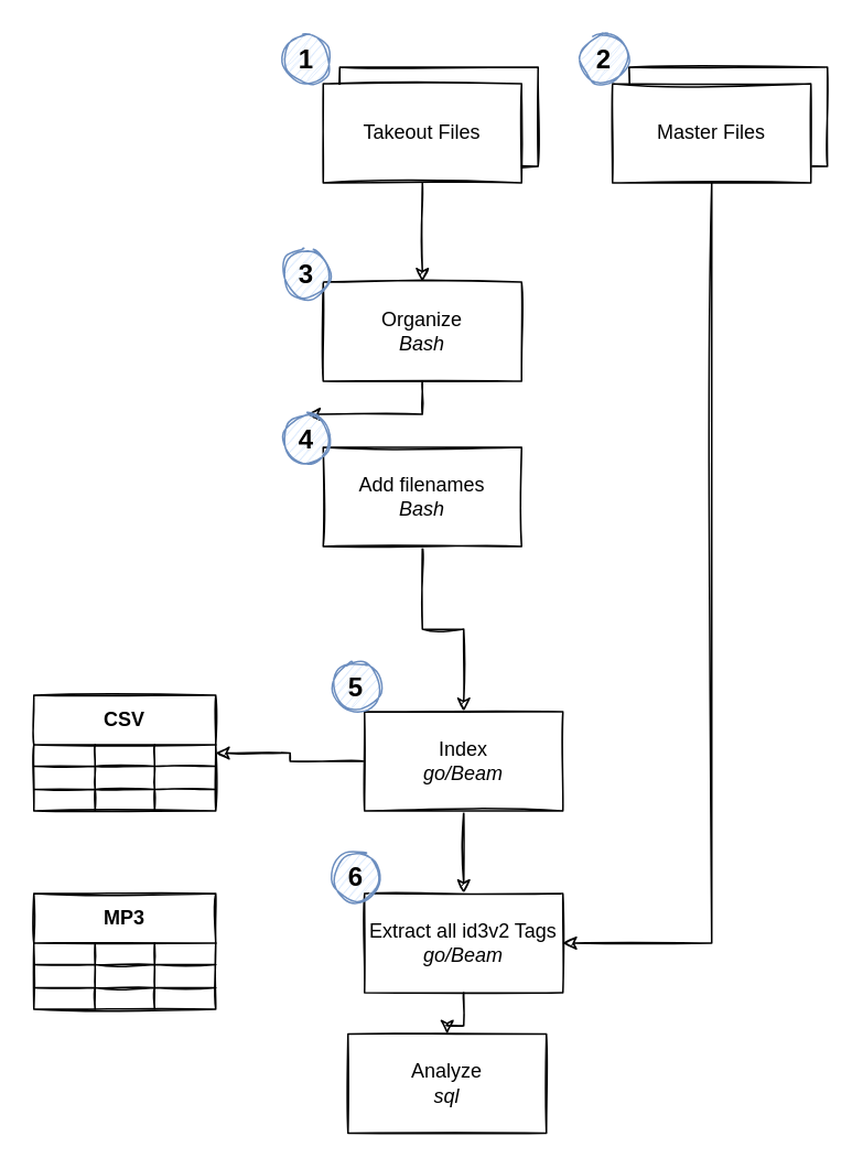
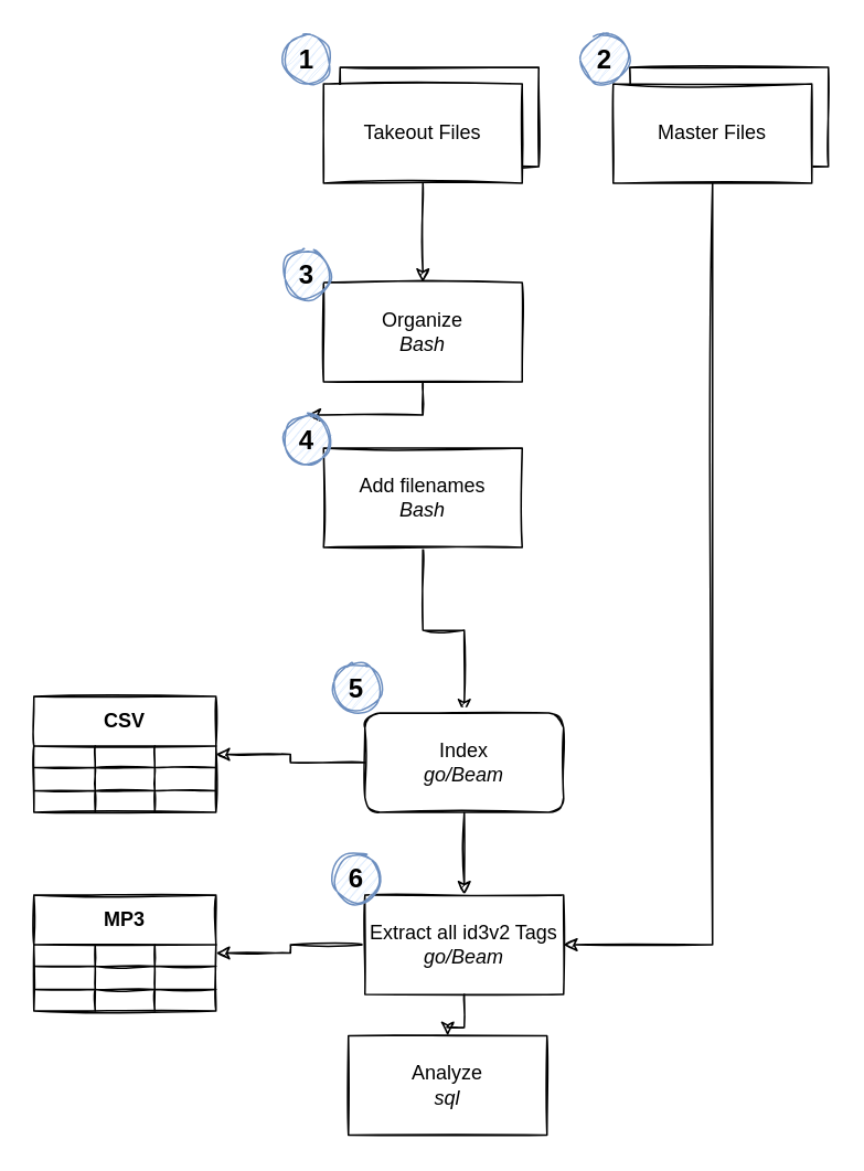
  <mxCell id="0" />
  <mxCell id="1" value="Untitled Layer" parent="0" />
  <mxCell id="2" style="edgeStyle=orthogonalEdgeStyle;rounded=0;sketch=1;orthogonalLoop=1;jettySize=auto;html=1;exitX=0.5;exitY=1;exitDx=0;exitDy=0;" edge="1" parent="1" source="3" target="26"><mxGeometry relative="1" as="geometry" /></mxCell>
  <mxCell id="3" value="Add filenames&lt;br&gt;&lt;i&gt;Bash&lt;/i&gt;" style="rounded=0;whiteSpace=wrap;html=1;sketch=1;" vertex="1" parent="1"><mxGeometry x="195" y="270" width="120" height="60" as="geometry" /></mxCell>
  <mxCell id="4" style="edgeStyle=orthogonalEdgeStyle;rounded=0;sketch=1;orthogonalLoop=1;jettySize=auto;html=1;exitX=0.5;exitY=1;exitDx=0;exitDy=0;" edge="1" parent="1" source="7" target="52"><mxGeometry relative="1" as="geometry" /></mxCell>
  <mxCell id="5" style="edgeStyle=orthogonalEdgeStyle;rounded=0;sketch=1;orthogonalLoop=1;jettySize=auto;html=1;exitX=0.5;exitY=1;exitDx=0;exitDy=0;entryX=1;entryY=0.5;entryDx=0;entryDy=0;" edge="1" parent="1" source="31" target="28"><mxGeometry relative="1" as="geometry" /></mxCell>
  <mxCell id="6" parent="0" />
  <mxCell id="7" value="Organize&lt;br&gt;&lt;i&gt;Bash&lt;/i&gt;" style="rounded=0;whiteSpace=wrap;html=1;sketch=1;" vertex="1" parent="6"><mxGeometry x="195" y="170" width="120" height="60" as="geometry" /></mxCell>
  <mxCell id="8" value="CSV" style="shape=table;html=1;whiteSpace=wrap;startSize=30;container=1;collapsible=0;childLayout=tableLayout;fontStyle=1;align=center;sketch=1;" vertex="1" parent="6"><mxGeometry x="20" y="420" width="110" height="70" as="geometry" /></mxCell>
  <mxCell id="9" value="" style="shape=partialRectangle;html=1;whiteSpace=wrap;collapsible=0;dropTarget=0;pointerEvents=0;fillColor=none;top=0;left=0;bottom=0;right=0;points=[[0,0.5],[1,0.5]];portConstraint=eastwest;" vertex="1" parent="8"><mxGeometry y="30" width="110" height="13" as="geometry" /></mxCell>
  <mxCell id="10" value="" style="shape=partialRectangle;html=1;whiteSpace=wrap;connectable=0;fillColor=none;top=0;left=0;bottom=0;right=0;overflow=hidden;" vertex="1" parent="9"><mxGeometry width="37" height="13" as="geometry" /></mxCell>
  <mxCell id="11" value="" style="shape=partialRectangle;html=1;whiteSpace=wrap;connectable=0;fillColor=none;top=0;left=0;bottom=0;right=0;overflow=hidden;" vertex="1" parent="9"><mxGeometry x="37" width="36" height="13" as="geometry" /></mxCell>
  <mxCell id="12" value="" style="shape=partialRectangle;html=1;whiteSpace=wrap;connectable=0;fillColor=none;top=0;left=0;bottom=0;right=0;overflow=hidden;" vertex="1" parent="9"><mxGeometry x="73" width="37" height="13" as="geometry" /></mxCell>
  <mxCell id="13" value="" style="shape=partialRectangle;html=1;whiteSpace=wrap;collapsible=0;dropTarget=0;pointerEvents=0;fillColor=none;top=0;left=0;bottom=0;right=0;points=[[0,0.5],[1,0.5]];portConstraint=eastwest;" vertex="1" parent="8"><mxGeometry y="43" width="110" height="14" as="geometry" /></mxCell>
  <mxCell id="14" value="" style="shape=partialRectangle;html=1;whiteSpace=wrap;connectable=0;fillColor=none;top=0;left=0;bottom=0;right=0;overflow=hidden;" vertex="1" parent="13"><mxGeometry width="37" height="14" as="geometry" /></mxCell>
  <mxCell id="15" value="" style="shape=partialRectangle;html=1;whiteSpace=wrap;connectable=0;fillColor=none;top=0;left=0;bottom=0;right=0;overflow=hidden;" vertex="1" parent="13"><mxGeometry x="37" width="36" height="14" as="geometry" /></mxCell>
  <mxCell id="16" value="" style="shape=partialRectangle;html=1;whiteSpace=wrap;connectable=0;fillColor=none;top=0;left=0;bottom=0;right=0;overflow=hidden;" vertex="1" parent="13"><mxGeometry x="73" width="37" height="14" as="geometry" /></mxCell>
  <mxCell id="17" value="" style="shape=partialRectangle;html=1;whiteSpace=wrap;collapsible=0;dropTarget=0;pointerEvents=0;fillColor=none;top=0;left=0;bottom=0;right=0;points=[[0,0.5],[1,0.5]];portConstraint=eastwest;" vertex="1" parent="8"><mxGeometry y="57" width="110" height="13" as="geometry" /></mxCell>
  <mxCell id="18" value="" style="shape=partialRectangle;html=1;whiteSpace=wrap;connectable=0;fillColor=none;top=0;left=0;bottom=0;right=0;overflow=hidden;" vertex="1" parent="17"><mxGeometry width="37" height="13" as="geometry" /></mxCell>
  <mxCell id="19" value="" style="shape=partialRectangle;html=1;whiteSpace=wrap;connectable=0;fillColor=none;top=0;left=0;bottom=0;right=0;overflow=hidden;" vertex="1" parent="17"><mxGeometry x="37" width="36" height="13" as="geometry" /></mxCell>
  <mxCell id="20" value="" style="shape=partialRectangle;html=1;whiteSpace=wrap;connectable=0;fillColor=none;top=0;left=0;bottom=0;right=0;overflow=hidden;" vertex="1" parent="17"><mxGeometry x="73" width="37" height="13" as="geometry" /></mxCell>
  <mxCell id="21" value="" style="group" vertex="1" connectable="0" parent="6"><mxGeometry x="195" y="40" width="130" height="70" as="geometry" /></mxCell>
  <mxCell id="22" value="" style="rounded=0;whiteSpace=wrap;html=1;sketch=1;" vertex="1" parent="21"><mxGeometry x="10" width="120" height="60" as="geometry" /></mxCell>
  <mxCell id="23" value="Takeout Files" style="rounded=0;whiteSpace=wrap;html=1;sketch=1;" vertex="1" parent="21"><mxGeometry y="10" width="120" height="60" as="geometry" /></mxCell>
  <mxCell id="24" style="edgeStyle=orthogonalEdgeStyle;rounded=0;sketch=1;orthogonalLoop=1;jettySize=auto;html=1;exitX=0;exitY=0.5;exitDx=0;exitDy=0;" edge="1" parent="6" source="26" target="8"><mxGeometry relative="1" as="geometry" /></mxCell>
  <mxCell id="25" style="edgeStyle=orthogonalEdgeStyle;rounded=0;sketch=1;orthogonalLoop=1;jettySize=auto;html=1;exitX=0.5;exitY=1;exitDx=0;exitDy=0;" edge="1" parent="6" source="26" target="28"><mxGeometry relative="1" as="geometry" /></mxCell>
- <mxCell id="26" value="Index&lt;br&gt;&lt;i&gt;go/Beam&lt;/i&gt;" style="rounded=0;whiteSpace=wrap;html=1;sketch=1;" vertex="1" parent="6"><mxGeometry x="220" y="430" width="120" height="60" as="geometry" /></mxCell>
+ <mxCell id="26" value="Index&lt;br&gt;&lt;i&gt;go/Beam&lt;/i&gt;" style="whiteSpace=wrap;html=1;sketch=1;rounded=1;" vertex="1" parent="6"><mxGeometry x="220" y="430" width="120" height="60" as="geometry" /></mxCell>
+ <mxCell id="27" style="edgeStyle=orthogonalEdgeStyle;rounded=0;sketch=1;orthogonalLoop=1;jettySize=auto;html=1;exitX=0;exitY=0.5;exitDx=0;exitDy=0;entryX=1;entryY=0.5;entryDx=0;entryDy=0;" edge="1" parent="6" source="28" target="32"><mxGeometry relative="1" as="geometry" /></mxCell>
  <mxCell id="28" value="Extract all id3v2 Tags&lt;br&gt;&lt;i&gt;go/Beam&lt;/i&gt;" style="rounded=0;whiteSpace=wrap;html=1;sketch=1;" vertex="1" parent="6"><mxGeometry x="220" y="540" width="120" height="60" as="geometry" /></mxCell>
  <mxCell id="29" value="" style="group" vertex="1" connectable="0" parent="6"><mxGeometry x="370" y="40" width="130" height="70" as="geometry" /></mxCell>
  <mxCell id="30" value="" style="rounded=0;whiteSpace=wrap;html=1;sketch=1;" vertex="1" parent="29"><mxGeometry x="10" width="120" height="60" as="geometry" /></mxCell>
  <mxCell id="31" value="Master Files" style="rounded=0;whiteSpace=wrap;html=1;sketch=1;" vertex="1" parent="29"><mxGeometry y="10" width="120" height="60" as="geometry" /></mxCell>
  <mxCell id="32" value="MP3" style="shape=table;html=1;whiteSpace=wrap;startSize=30;container=1;collapsible=0;childLayout=tableLayout;fontStyle=1;align=center;sketch=1;" vertex="1" parent="6"><mxGeometry x="20" y="540" width="110" height="70" as="geometry" /></mxCell>
  <mxCell id="33" value="" style="shape=partialRectangle;html=1;whiteSpace=wrap;collapsible=0;dropTarget=0;pointerEvents=0;fillColor=none;top=0;left=0;bottom=0;right=0;points=[[0,0.5],[1,0.5]];portConstraint=eastwest;" vertex="1" parent="32"><mxGeometry y="30" width="110" height="13" as="geometry" /></mxCell>
  <mxCell id="34" value="" style="shape=partialRectangle;html=1;whiteSpace=wrap;connectable=0;fillColor=none;top=0;left=0;bottom=0;right=0;overflow=hidden;" vertex="1" parent="33"><mxGeometry width="37" height="13" as="geometry" /></mxCell>
  <mxCell id="35" value="" style="shape=partialRectangle;html=1;whiteSpace=wrap;connectable=0;fillColor=none;top=0;left=0;bottom=0;right=0;overflow=hidden;" vertex="1" parent="33"><mxGeometry x="37" width="36" height="13" as="geometry" /></mxCell>
  <mxCell id="36" value="" style="shape=partialRectangle;html=1;whiteSpace=wrap;connectable=0;fillColor=none;top=0;left=0;bottom=0;right=0;overflow=hidden;" vertex="1" parent="33"><mxGeometry x="73" width="37" height="13" as="geometry" /></mxCell>
  <mxCell id="37" value="" style="shape=partialRectangle;html=1;whiteSpace=wrap;collapsible=0;dropTarget=0;pointerEvents=0;fillColor=none;top=0;left=0;bottom=0;right=0;points=[[0,0.5],[1,0.5]];portConstraint=eastwest;" vertex="1" parent="32"><mxGeometry y="43" width="110" height="14" as="geometry" /></mxCell>
  <mxCell id="38" value="" style="shape=partialRectangle;html=1;whiteSpace=wrap;connectable=0;fillColor=none;top=0;left=0;bottom=0;right=0;overflow=hidden;" vertex="1" parent="37"><mxGeometry width="37" height="14" as="geometry" /></mxCell>
  <mxCell id="39" value="" style="shape=partialRectangle;html=1;whiteSpace=wrap;connectable=0;fillColor=none;top=0;left=0;bottom=0;right=0;overflow=hidden;" vertex="1" parent="37"><mxGeometry x="37" width="36" height="14" as="geometry" /></mxCell>
  <mxCell id="40" value="" style="shape=partialRectangle;html=1;whiteSpace=wrap;connectable=0;fillColor=none;top=0;left=0;bottom=0;right=0;overflow=hidden;" vertex="1" parent="37"><mxGeometry x="73" width="37" height="14" as="geometry" /></mxCell>
  <mxCell id="41" value="" style="shape=partialRectangle;html=1;whiteSpace=wrap;collapsible=0;dropTarget=0;pointerEvents=0;fillColor=none;top=0;left=0;bottom=0;right=0;points=[[0,0.5],[1,0.5]];portConstraint=eastwest;" vertex="1" parent="32"><mxGeometry y="57" width="110" height="13" as="geometry" /></mxCell>
  <mxCell id="42" value="" style="shape=partialRectangle;html=1;whiteSpace=wrap;connectable=0;fillColor=none;top=0;left=0;bottom=0;right=0;overflow=hidden;" vertex="1" parent="41"><mxGeometry width="37" height="13" as="geometry" /></mxCell>
  <mxCell id="43" value="" style="shape=partialRectangle;html=1;whiteSpace=wrap;connectable=0;fillColor=none;top=0;left=0;bottom=0;right=0;overflow=hidden;" vertex="1" parent="41"><mxGeometry x="37" width="36" height="13" as="geometry" /></mxCell>
  <mxCell id="44" value="" style="shape=partialRectangle;html=1;whiteSpace=wrap;connectable=0;fillColor=none;top=0;left=0;bottom=0;right=0;overflow=hidden;" vertex="1" parent="41"><mxGeometry x="73" width="37" height="13" as="geometry" /></mxCell>
  <mxCell id="45" style="edgeStyle=orthogonalEdgeStyle;rounded=0;sketch=1;orthogonalLoop=1;jettySize=auto;html=1;exitX=0.5;exitY=1;exitDx=0;exitDy=0;entryX=0.5;entryY=0;entryDx=0;entryDy=0;" edge="1" parent="6" source="23" target="7"><mxGeometry relative="1" as="geometry" /></mxCell>
  <mxCell id="46" value="Nums" parent="0" />
  <mxCell id="47" value="&lt;font style=&quot;font-size: 16px&quot;&gt;1&lt;/font&gt;" style="ellipse;whiteSpace=wrap;html=1;aspect=fixed;sketch=1;fillColor=#dae8fc;strokeColor=#6c8ebf;fontStyle=1" vertex="1" parent="46"><mxGeometry x="170" y="20" width="30" height="30" as="geometry" /></mxCell>
  <mxCell id="48" value="&lt;font style=&quot;font-size: 16px&quot;&gt;2&lt;/font&gt;" style="ellipse;whiteSpace=wrap;html=1;aspect=fixed;sketch=1;fillColor=#dae8fc;strokeColor=#6c8ebf;fontStyle=1" vertex="1" parent="46"><mxGeometry x="350" y="20" width="30" height="30" as="geometry" /></mxCell>
  <mxCell id="49" value="&lt;font style=&quot;font-size: 16px&quot;&gt;3&lt;/font&gt;" style="ellipse;whiteSpace=wrap;html=1;aspect=fixed;sketch=1;fillColor=#dae8fc;strokeColor=#6c8ebf;fontStyle=1" vertex="1" parent="46"><mxGeometry x="170" y="150" width="30" height="30" as="geometry" /></mxCell>
  <mxCell id="50" value="&lt;font style=&quot;font-size: 16px&quot;&gt;5&lt;/font&gt;" style="ellipse;whiteSpace=wrap;html=1;aspect=fixed;sketch=1;fillColor=#dae8fc;strokeColor=#6c8ebf;fontStyle=1" vertex="1" parent="46"><mxGeometry x="200" y="400" width="30" height="30" as="geometry" /></mxCell>
  <mxCell id="51" value="&lt;font style=&quot;font-size: 16px&quot;&gt;6&lt;/font&gt;" style="ellipse;whiteSpace=wrap;html=1;aspect=fixed;sketch=1;fillColor=#dae8fc;strokeColor=#6c8ebf;fontStyle=1" vertex="1" parent="46"><mxGeometry x="200" y="515" width="30" height="30" as="geometry" /></mxCell>
  <mxCell id="52" value="&lt;font style=&quot;font-size: 16px&quot;&gt;4&lt;/font&gt;" style="ellipse;whiteSpace=wrap;html=1;aspect=fixed;sketch=1;fillColor=#dae8fc;strokeColor=#6c8ebf;fontStyle=1" vertex="1" parent="46"><mxGeometry x="170" y="250" width="30" height="30" as="geometry" /></mxCell>
  <mxCell id="53" value="Analyze&lt;br&gt;&lt;i&gt;sql&lt;/i&gt;" style="rounded=0;whiteSpace=wrap;html=1;sketch=1;" vertex="1" parent="46"><mxGeometry x="210" y="625" width="120" height="60" as="geometry" /></mxCell>
  <mxCell id="54" style="edgeStyle=orthogonalEdgeStyle;rounded=0;sketch=1;orthogonalLoop=1;jettySize=auto;html=1;exitX=0.5;exitY=1;exitDx=0;exitDy=0;" edge="1" parent="46" source="28" target="53"><mxGeometry relative="1" as="geometry" /></mxCell>
